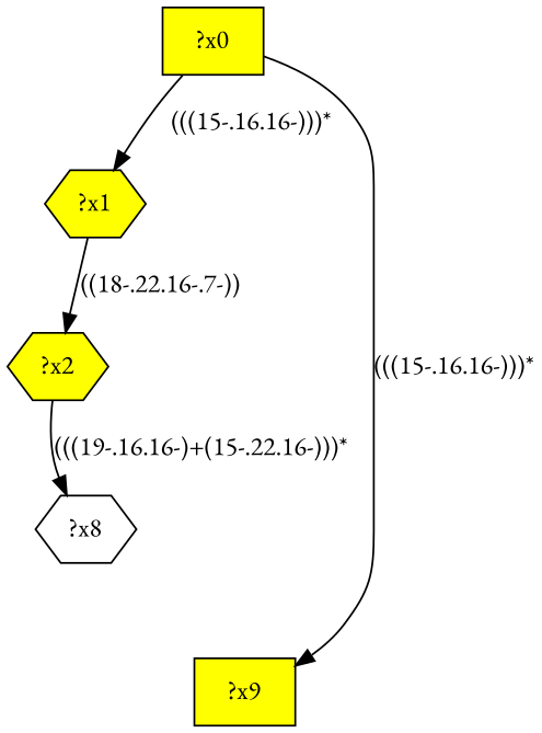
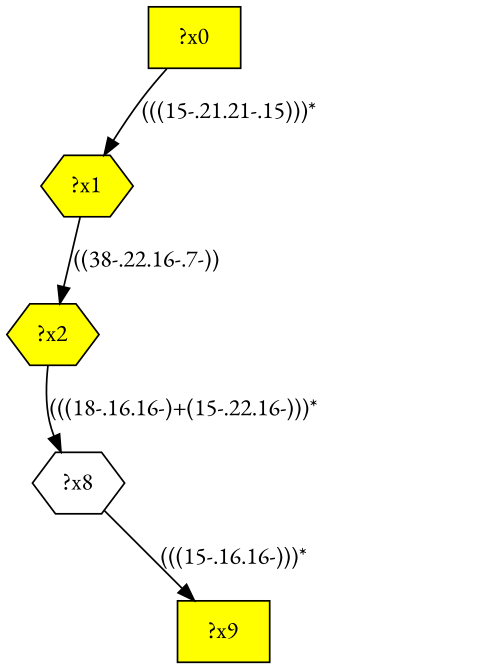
  digraph {
    fontname="EB Garamond"
    node [fillcolor=yellow fontname="EB Garamond" shape=hexagon style="filled,"]
    edge [fontname="EB Garamond"]
    n1 [label="?x0" shape=box]
    n2 [label="?x1"]
    n3 [label="?x9" shape=box]
    n4 [label="?x2"]
    n5 [label="?x8" fillcolor="" style=""]
-   n1 -> n2 [label="(((15-.16.16-)))*"]
-   n1 -> n3 [label="(((15-.16.16-)))*"]
-   n2 -> n4 [label="((18-.22.16-.7-))"]
-   n4 -> n5 [label="(((19-.16.16-)+(15-.22.16-)))*"]
+   n1 -> n2 [label="(((15-.21.21-.15)))*"]
+   n5 -> n3 [label="(((15-.16.16-)))*"]
+   n2 -> n4 [label="((38-.22.16-.7-))"]
+   n4 -> n5 [label="(((18-.16.16-)+(15-.22.16-)))*"]
  }
